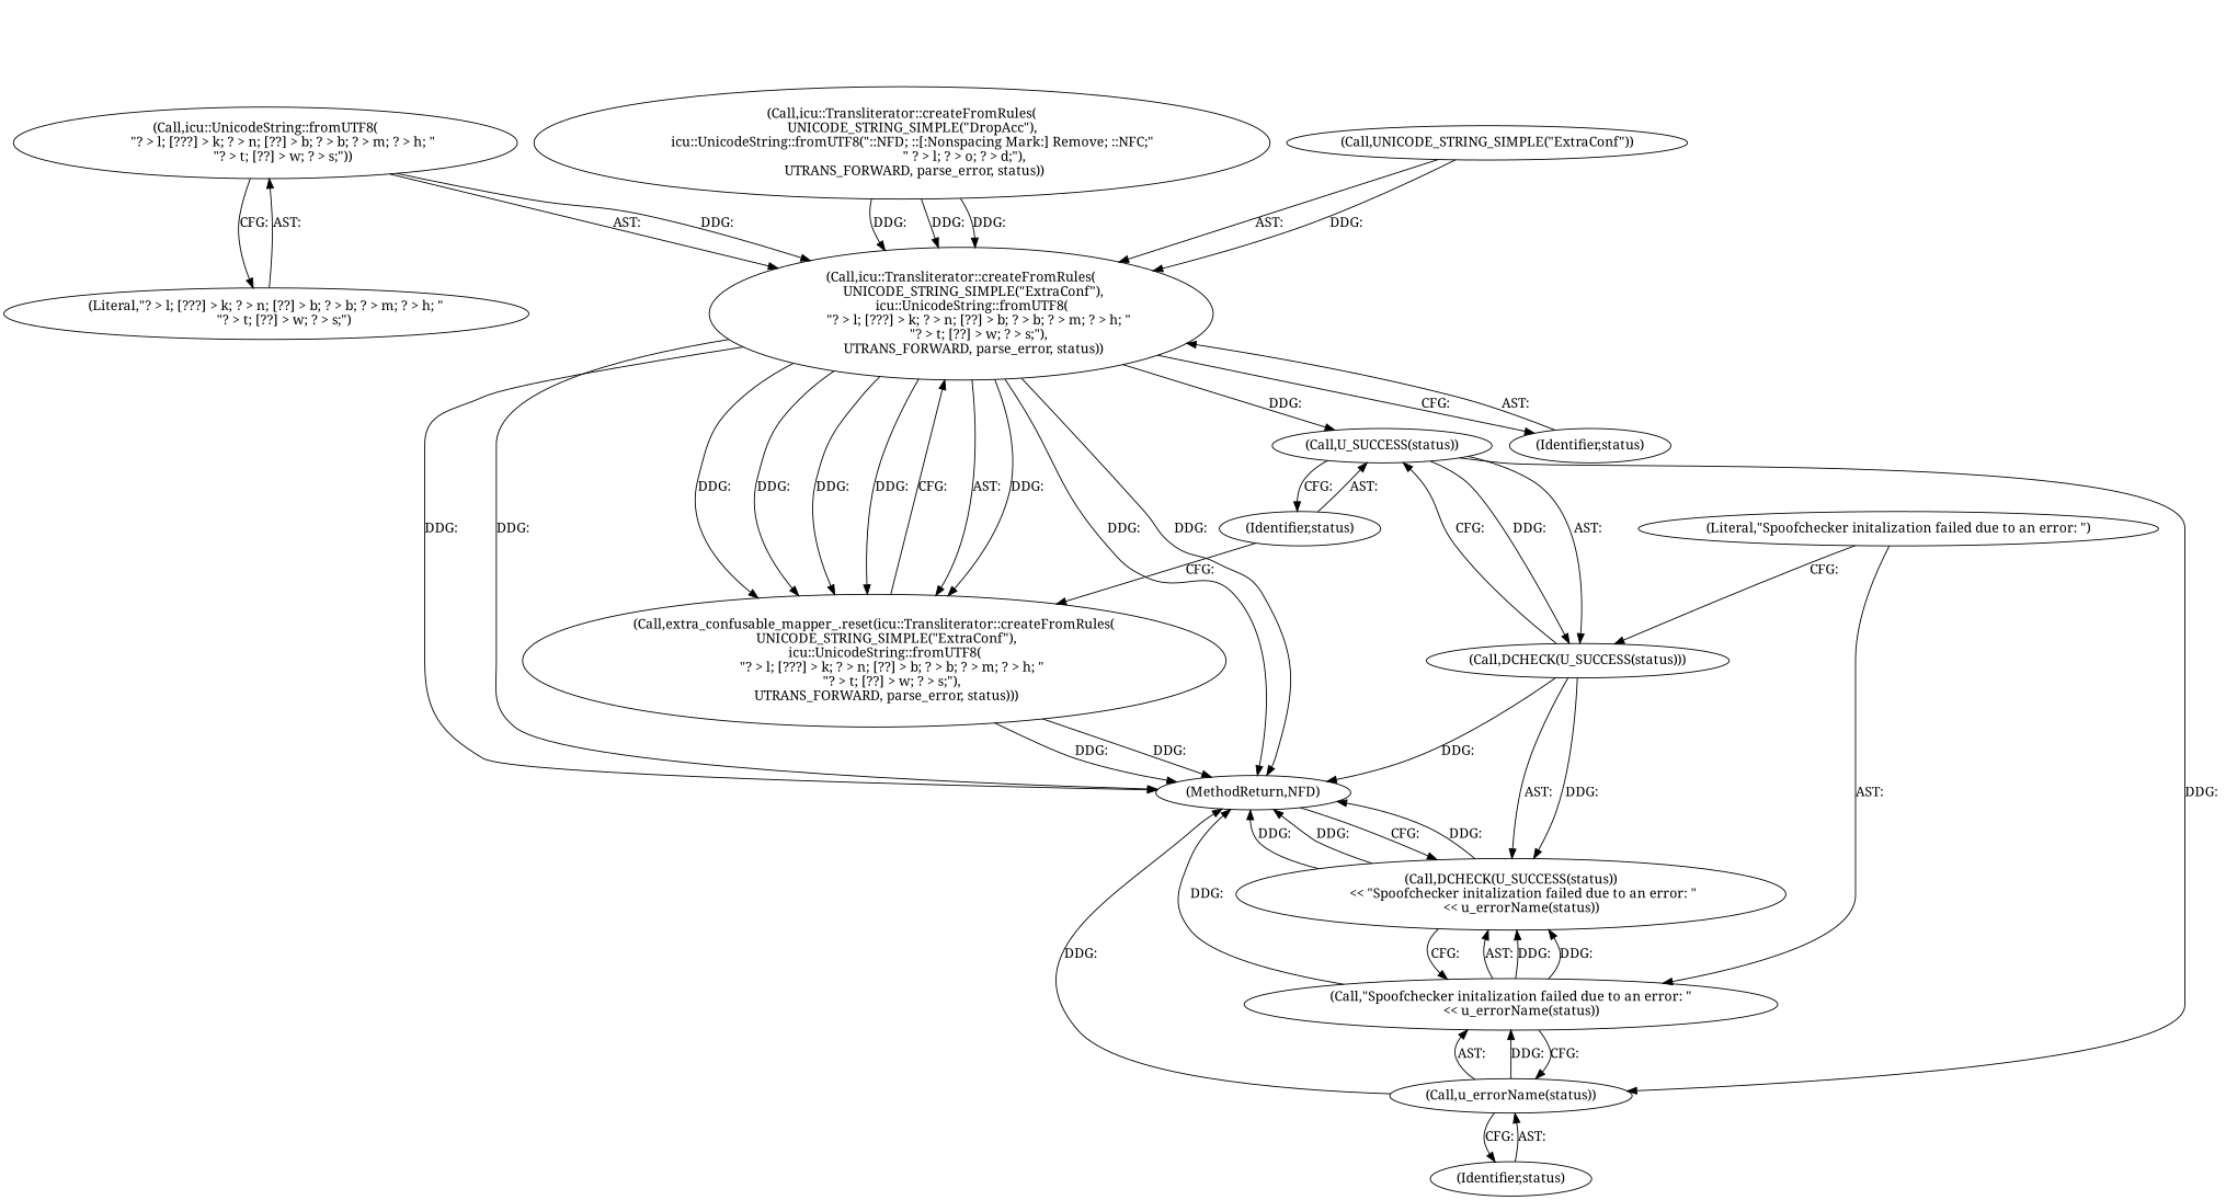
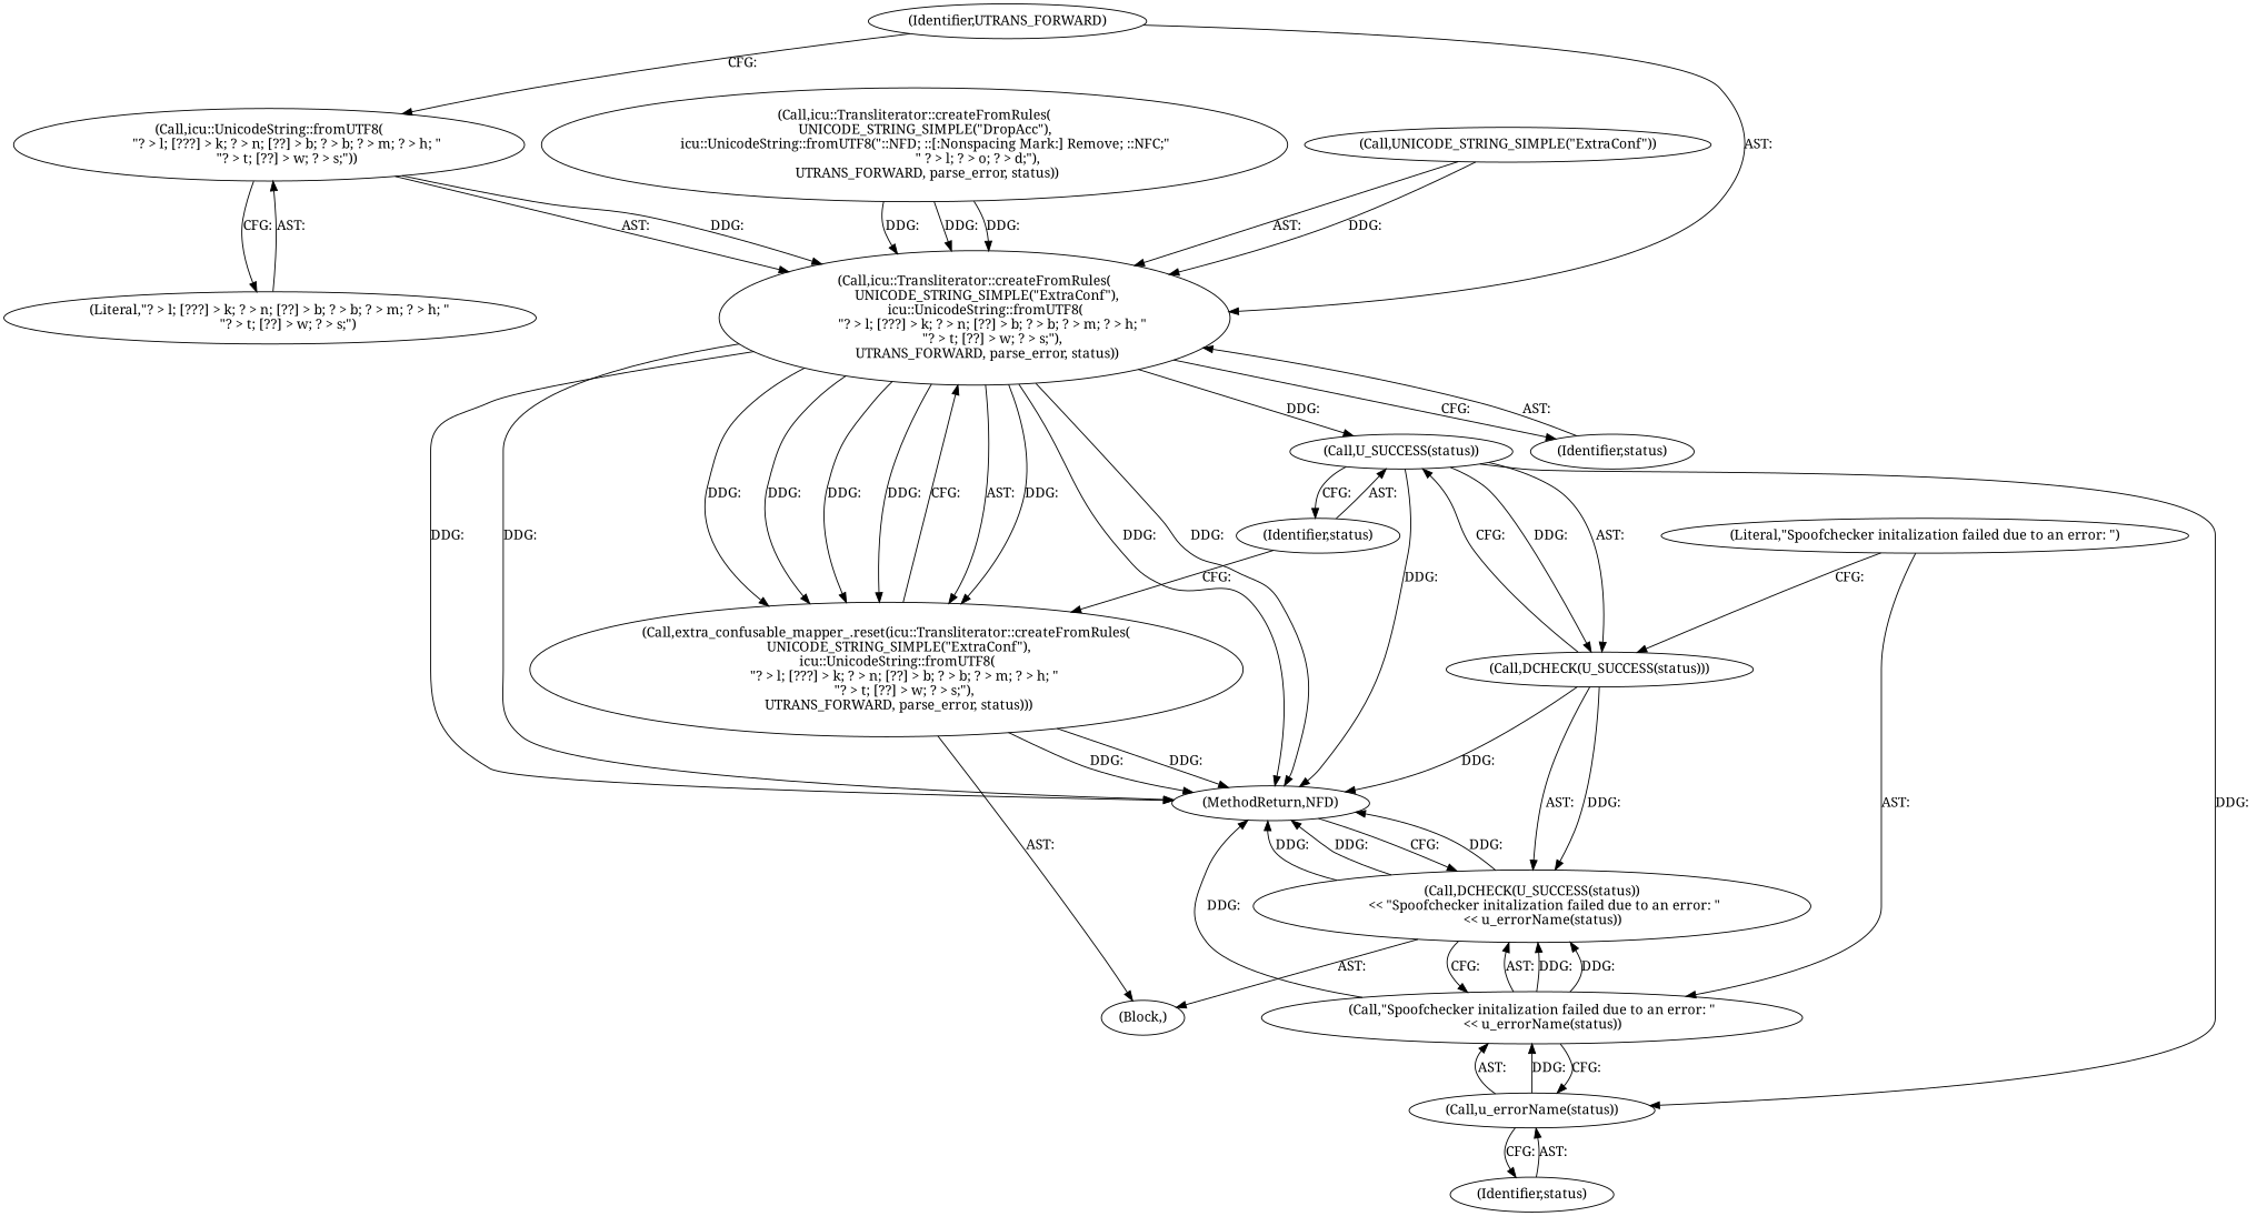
  digraph {
    fontname="Noto Serif"
    node [fontname="Noto Serif"]
    edge [fontname="Noto Serif"]
    n1 [label="(Call,icu::UnicodeString::fromUTF8(\n          \"? > l; [???] > k; ? > n; [??] > b; ? > b; ? > m; ? > h; \"\n          \"? > t; [??] > w; ? > s;\"))"]
    n2 [label="(Call,icu::Transliterator::createFromRules(\n       UNICODE_STRING_SIMPLE(\"ExtraConf\"),\n      icu::UnicodeString::fromUTF8(\n          \"? > l; [???] > k; ? > n; [??] > b; ? > b; ? > m; ? > h; \"\n          \"? > t; [??] > w; ? > s;\"),\n       UTRANS_FORWARD, parse_error, status))"]
    n3 [label="(Literal,\"? > l; [???] > k; ? > n; [??] > b; ? > b; ? > m; ? > h; \"\n          \"? > t; [??] > w; ? > s;\")"]
    n4 [label="(Call,extra_confusable_mapper_.reset(icu::Transliterator::createFromRules(\n       UNICODE_STRING_SIMPLE(\"ExtraConf\"),\n      icu::UnicodeString::fromUTF8(\n          \"? > l; [???] > k; ? > n; [??] > b; ? > b; ? > m; ? > h; \"\n          \"? > t; [??] > w; ? > s;\"),\n       UTRANS_FORWARD, parse_error, status)))"]
    n5 [label="(Call,U_SUCCESS(status))"]
    n6 [label="(Identifier,status)"]
    n7 [label="(MethodReturn,NFD)"]
+   n8 [label="(Block,)"]
    n9 [label="(Call,DCHECK(U_SUCCESS(status)))"]
    n10 [label="(Call,u_errorName(status))"]
    n11 [label="(Identifier,status)"]
    n12 [label="(Call,DCHECK(U_SUCCESS(status))\n       << \"Spoofchecker initalization failed due to an error: \"\n      << u_errorName(status))"]
    n13 [label="(Call,\"Spoofchecker initalization failed due to an error: \"\n      << u_errorName(status))"]
    n14 [label="(Identifier,status)"]
    n15 [label="(Call,icu::Transliterator::createFromRules(\n      UNICODE_STRING_SIMPLE(\"DropAcc\"),\n      icu::UnicodeString::fromUTF8(\"::NFD; ::[:Nonspacing Mark:] Remove; ::NFC;\"\n                                   \" ? > l; ? > o; ? > d;\"),\n       UTRANS_FORWARD, parse_error, status))"]
    n16 [label="(Literal,\"Spoofchecker initalization failed due to an error: \")"]
    n17 [label="(Call,UNICODE_STRING_SIMPLE(\"ExtraConf\"))"]
+   n18 [label="(Identifier,UTRANS_FORWARD)"]
    n1 -> n2 [label="AST: "]
    n1 -> n2 [label="DDG: "]
    n1 -> n3 [label="CFG: "]
    n2 -> n4 [label="AST: "]
    n2 -> n4 [label="DDG: "]
    n2 -> n4 [label="DDG: "]
    n2 -> n4 [label="DDG: "]
    n2 -> n4 [label="DDG: "]
    n2 -> n4 [label="DDG: "]
    n2 -> n5 [label="DDG: "]
    n2 -> n6 [label="CFG: "]
    n2 -> n7 [label="DDG: "]
    n2 -> n7 [label="DDG: "]
    n2 -> n7 [label="DDG: "]
    n2 -> n7 [label="DDG: "]
    n3 -> n1 [label="AST: "]
    n4 -> n2 [label="CFG: "]
    n4 -> n7 [label="DDG: "]
    n4 -> n7 [label="DDG: "]
+   n4 -> n8 [label="AST: "]
    n5 -> n9 [label="AST: "]
    n5 -> n9 [label="DDG: "]
    n5 -> n10 [label="DDG: "]
    n5 -> n11 [label="CFG: "]
    n6 -> n2 [label="AST: "]
    n7 -> n12 [label="CFG: "]
    n9 -> n5 [label="CFG: "]
    n9 -> n7 [label="DDG: "]
    n9 -> n12 [label="AST: "]
    n9 -> n12 [label="DDG: "]
-   n10 -> n7 [label="DDG: "]
+   n5 -> n7 [label="DDG: "]
    n10 -> n13 [label="AST: "]
    n10 -> n13 [label="DDG: "]
    n10 -> n14 [label="CFG: "]
    n11 -> n4 [label="CFG: "]
    n11 -> n5 [label="AST: "]
    n12 -> n7 [label="DDG: "]
    n12 -> n7 [label="DDG: "]
    n12 -> n7 [label="DDG: "]
+   n12 -> n8 [label="AST: "]
    n12 -> n13 [label="CFG: "]
    n13 -> n7 [label="DDG: "]
    n13 -> n10 [label="CFG: "]
    n13 -> n12 [label="AST: "]
    n13 -> n12 [label="DDG: "]
    n13 -> n12 [label="DDG: "]
    n14 -> n10 [label="AST: "]
    n15 -> n2 [label="DDG: "]
    n15 -> n2 [label="DDG: "]
    n15 -> n2 [label="DDG: "]
    n16 -> n9 [label="CFG: "]
    n16 -> n13 [label="AST: "]
    n17 -> n2 [label="AST: "]
    n17 -> n2 [label="DDG: "]
+   n18 -> n1 [label="CFG: "]
+   n18 -> n2 [label="AST: "]
  }
